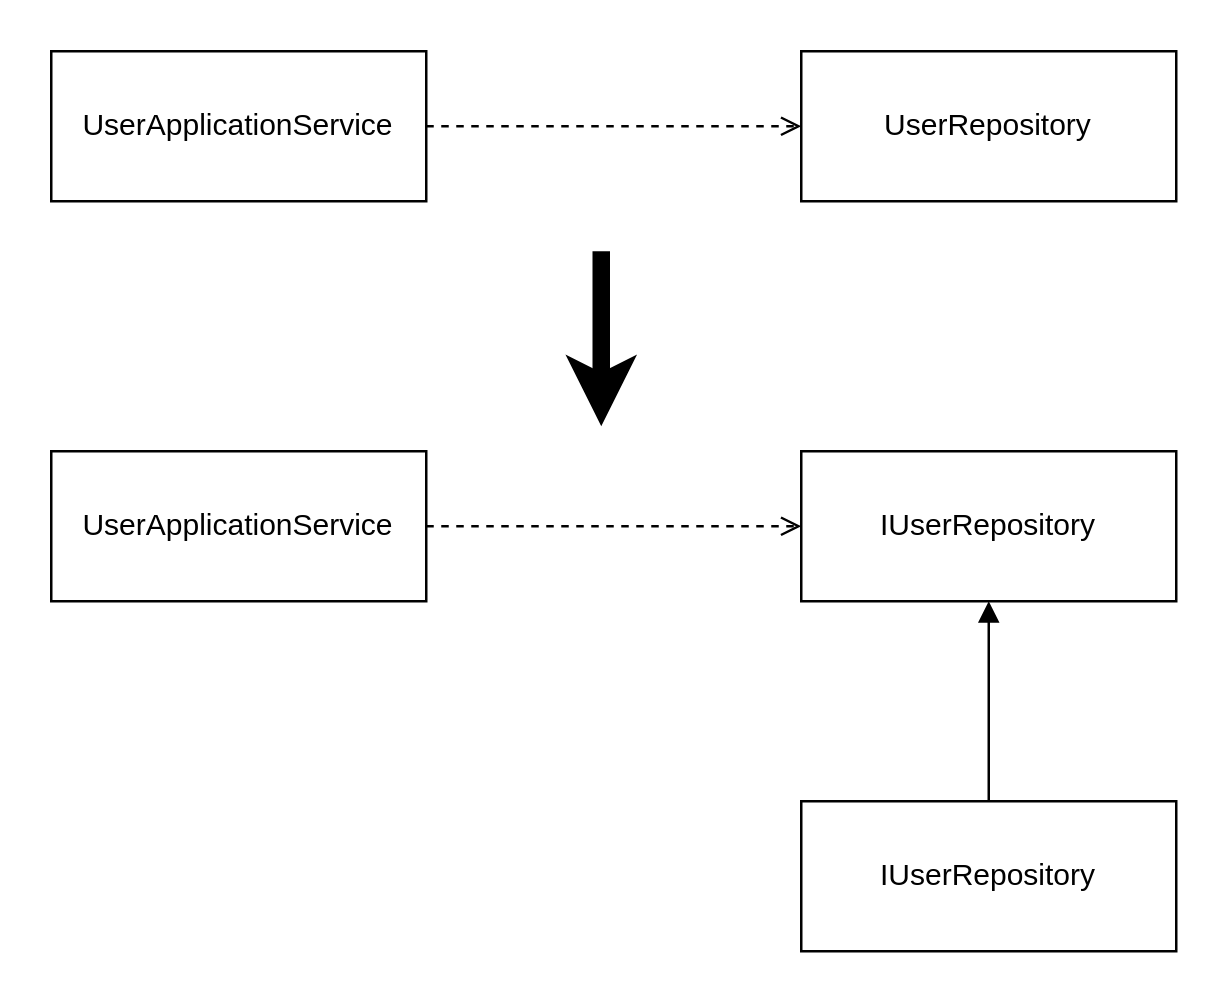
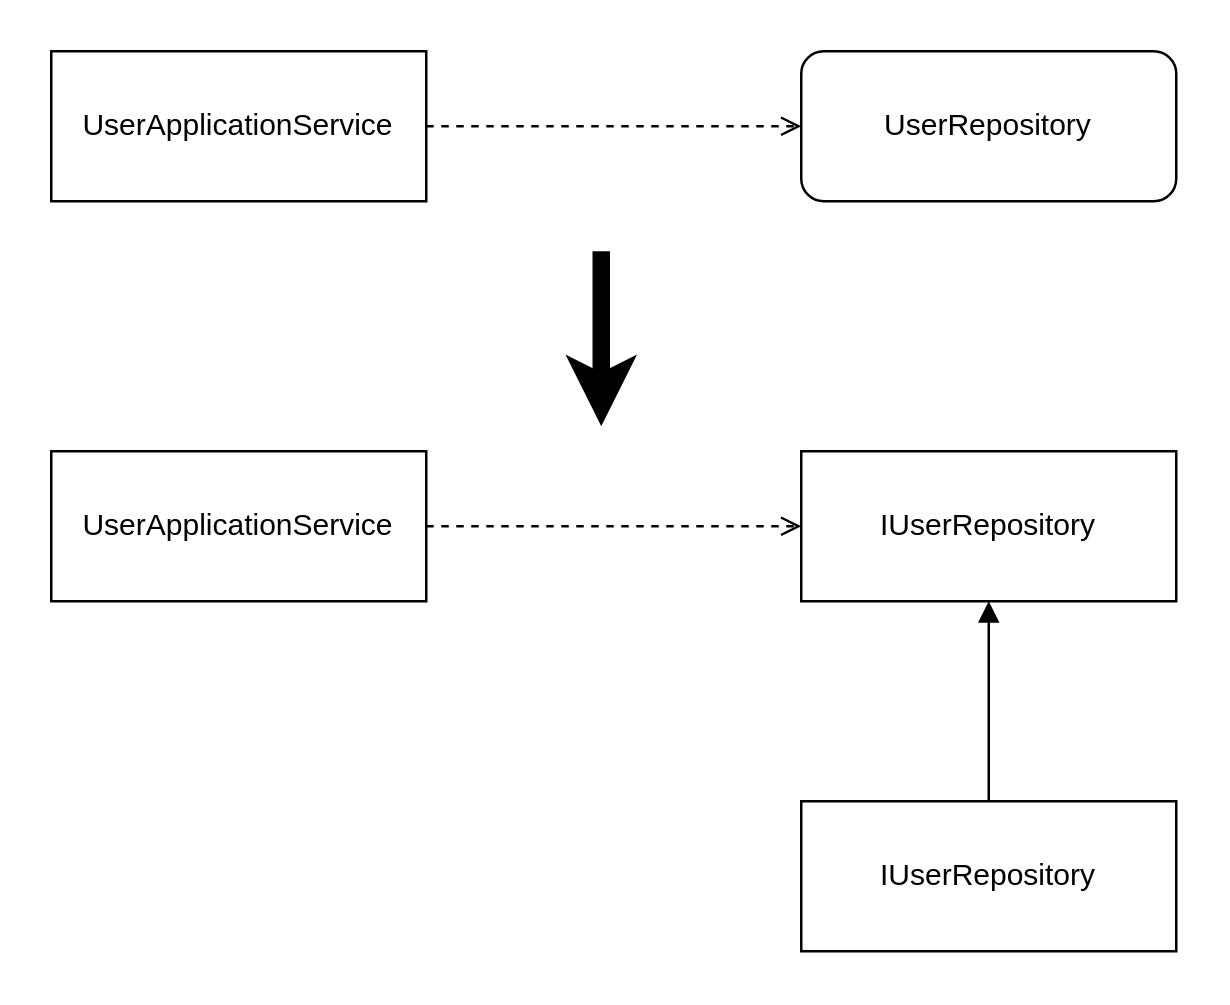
  <mxCell id="0" />
  <mxCell id="1" parent="0" />
  <mxCell id="2" value="UserApplicationService" style="rounded=0;whiteSpace=wrap;html=1;" parent="1" vertex="1"><mxGeometry x="20" y="20" width="150" height="60" as="geometry" /></mxCell>
  <mxCell id="3" value="" style="endArrow=open;html=1;rounded=0;exitX=1;exitY=0.5;exitDx=0;exitDy=0;entryX=0;entryY=0.5;entryDx=0;entryDy=0;endFill=0;dashed=1;" parent="1" source="2" target="4" edge="1"><mxGeometry width="50" height="50" relative="1" as="geometry"><mxPoint x="350" y="270" as="sourcePoint" /><mxPoint x="400" y="50" as="targetPoint" /></mxGeometry></mxCell>
- <mxCell id="4" value="UserRepository" style="rounded=0;whiteSpace=wrap;html=1;" parent="1" vertex="1"><mxGeometry x="320" y="20" width="150" height="60" as="geometry" /></mxCell>
+ <mxCell id="4" value="UserRepository" style="whiteSpace=wrap;html=1;rounded=1;" parent="1" vertex="1"><mxGeometry x="320" y="20" width="150" height="60" as="geometry" /></mxCell>
  <mxCell id="5" value="" style="endArrow=classic;html=1;rounded=0;strokeWidth=7;" parent="1" edge="1"><mxGeometry width="50" height="50" relative="1" as="geometry"><mxPoint x="240" y="100" as="sourcePoint" /><mxPoint x="240" y="170" as="targetPoint" /></mxGeometry></mxCell>
  <mxCell id="6" value="UserApplicationService" style="rounded=0;whiteSpace=wrap;html=1;" parent="1" vertex="1"><mxGeometry x="20" y="180" width="150" height="60" as="geometry" /></mxCell>
  <mxCell id="7" value="" style="endArrow=open;html=1;rounded=0;exitX=1;exitY=0.5;exitDx=0;exitDy=0;entryX=0;entryY=0.5;entryDx=0;entryDy=0;endFill=0;dashed=1;" parent="1" source="6" target="8" edge="1"><mxGeometry width="50" height="50" relative="1" as="geometry"><mxPoint x="350" y="430" as="sourcePoint" /><mxPoint x="400" y="210" as="targetPoint" /></mxGeometry></mxCell>
  <mxCell id="8" value="IUserRepository" style="rounded=0;whiteSpace=wrap;html=1;" parent="1" vertex="1"><mxGeometry x="320" y="180" width="150" height="60" as="geometry" /></mxCell>
  <mxCell id="9" value="IUserRepository" style="rounded=0;whiteSpace=wrap;html=1;" parent="1" vertex="1"><mxGeometry x="320" y="320" width="150" height="60" as="geometry" /></mxCell>
  <mxCell id="10" value="" style="endArrow=block;html=1;rounded=0;entryX=0.5;entryY=1;entryDx=0;entryDy=0;endFill=1;" parent="1" source="9" target="8" edge="1"><mxGeometry width="50" height="50" relative="1" as="geometry"><mxPoint x="180" y="220" as="sourcePoint" /><mxPoint x="330" y="220" as="targetPoint" /></mxGeometry></mxCell>
